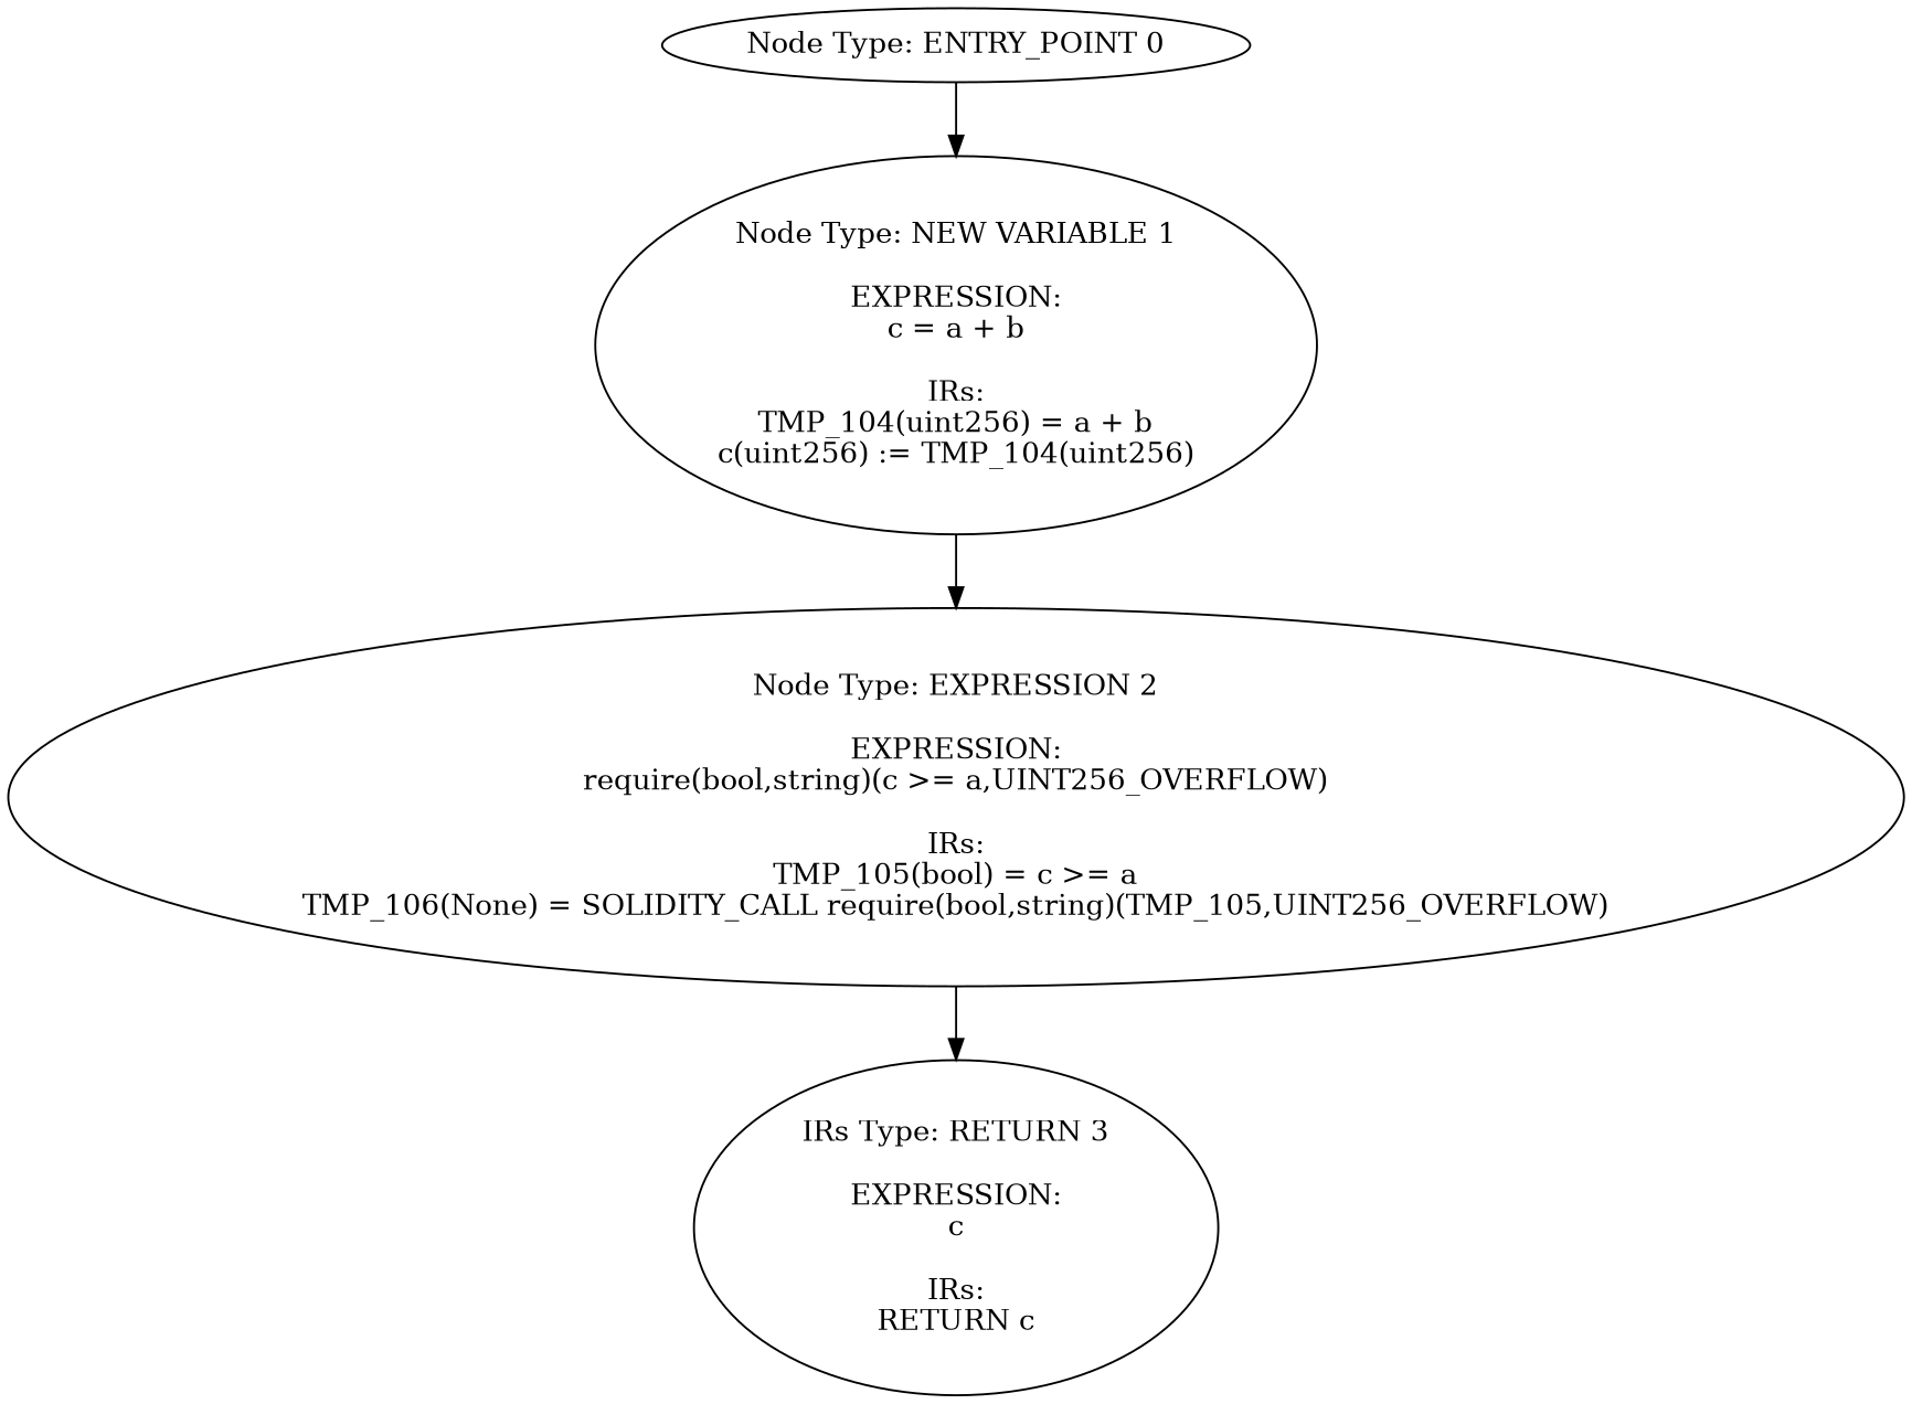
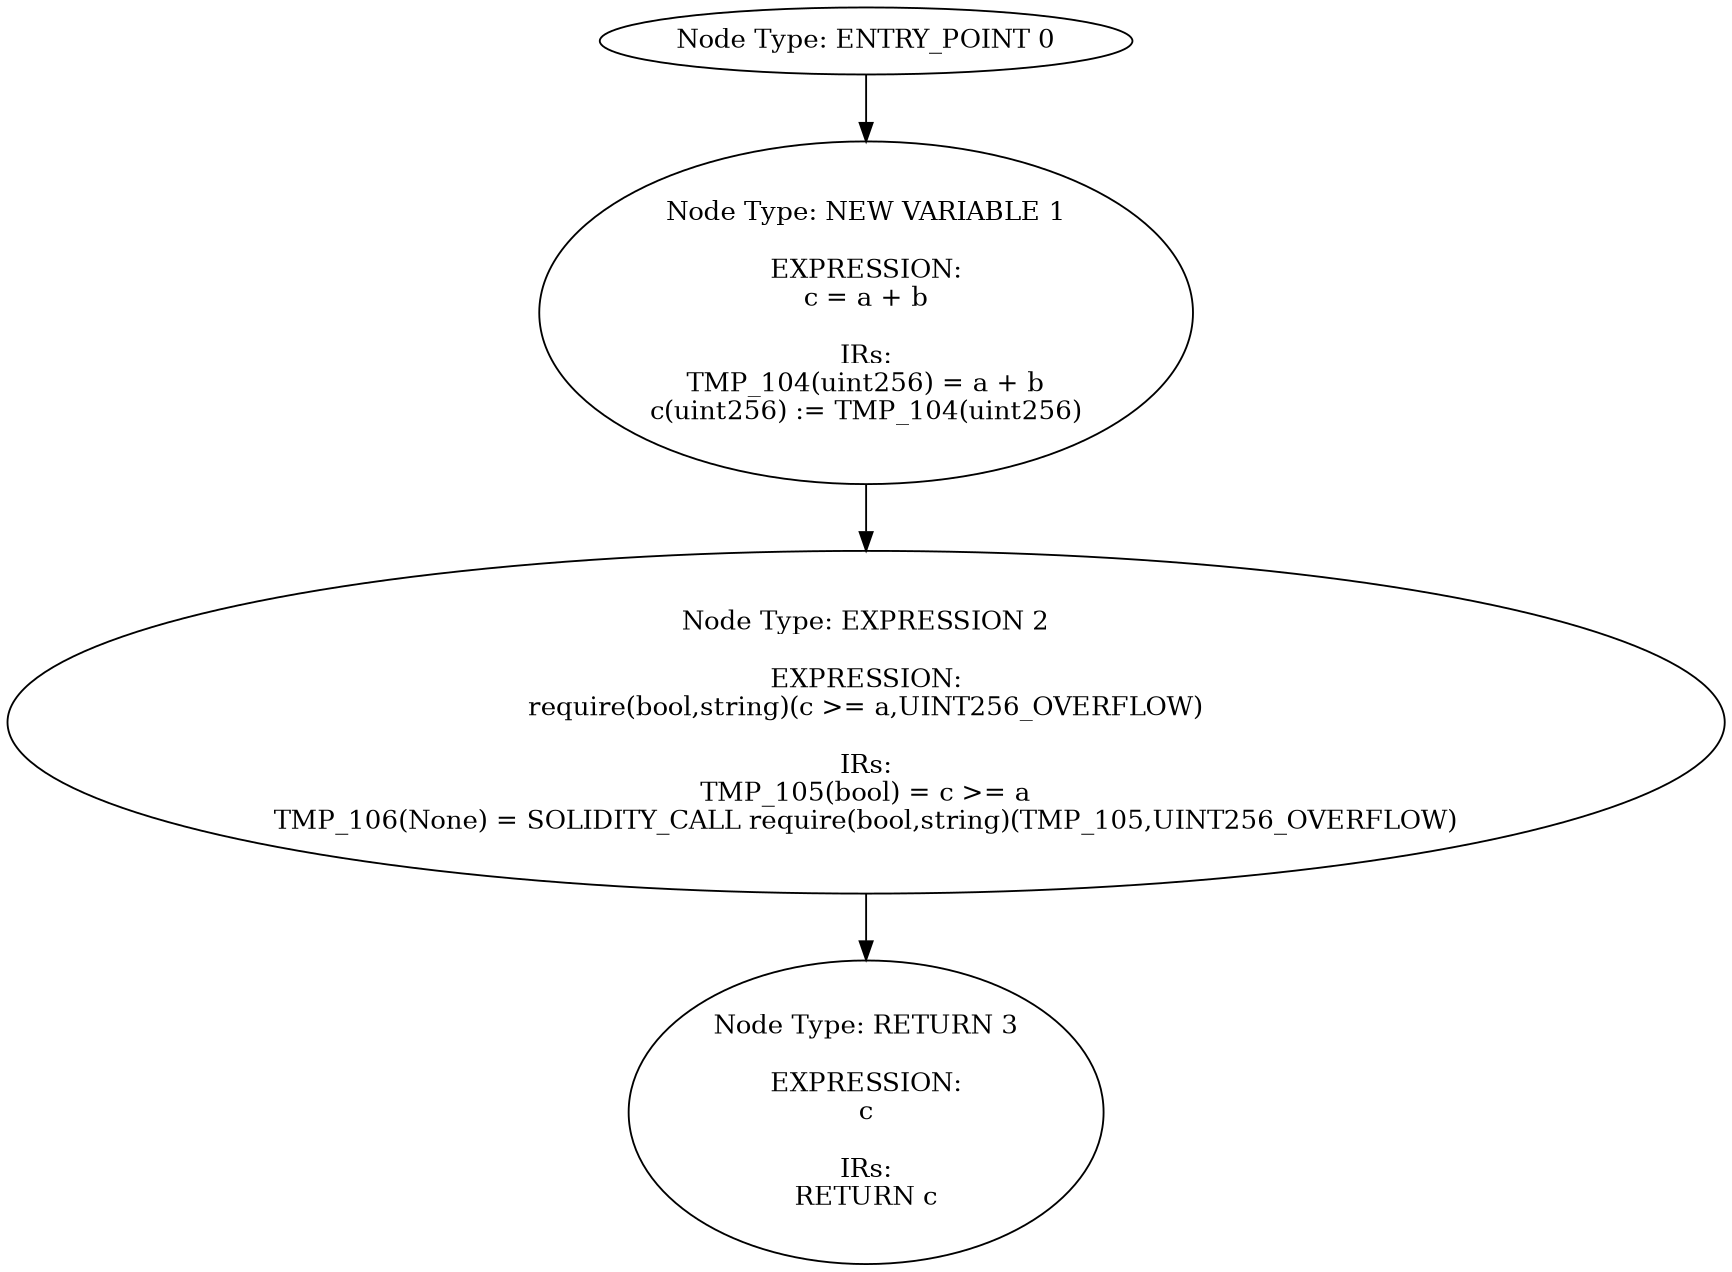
  digraph {
    n1 [label="Node Type: ENTRY_POINT 0\n"]
    n2 [label="Node Type: NEW VARIABLE 1\n\nEXPRESSION:\nc = a + b\n\nIRs:\nTMP_104(uint256) = a + b\nc(uint256) := TMP_104(uint256)"]
    n3 [label="Node Type: EXPRESSION 2\n\nEXPRESSION:\nrequire(bool,string)(c >= a,UINT256_OVERFLOW)\n\nIRs:\nTMP_105(bool) = c >= a\nTMP_106(None) = SOLIDITY_CALL require(bool,string)(TMP_105,UINT256_OVERFLOW)"]
-   n4 [label="IRs Type: RETURN 3\n\nEXPRESSION:\nc\n\nIRs:\nRETURN c"]
+   n4 [label="Node Type: RETURN 3\n\nEXPRESSION:\nc\n\nIRs:\nRETURN c"]
    n1 -> n2
    n2 -> n3
    n3 -> n4
  }
